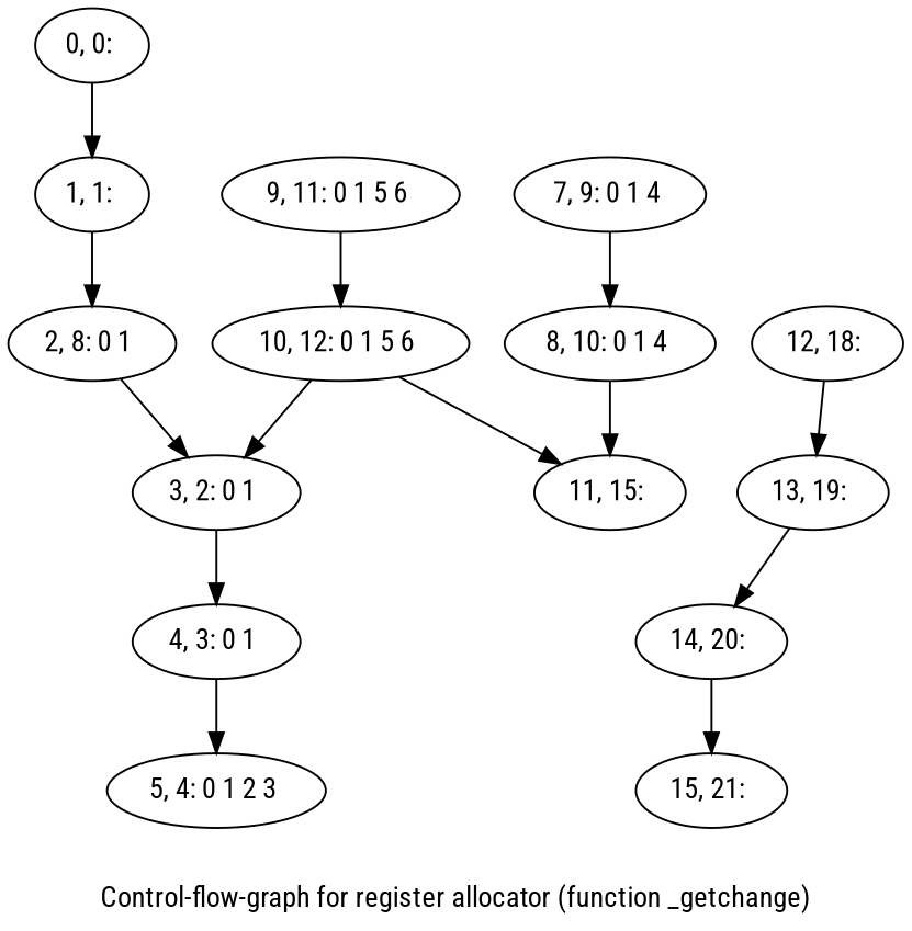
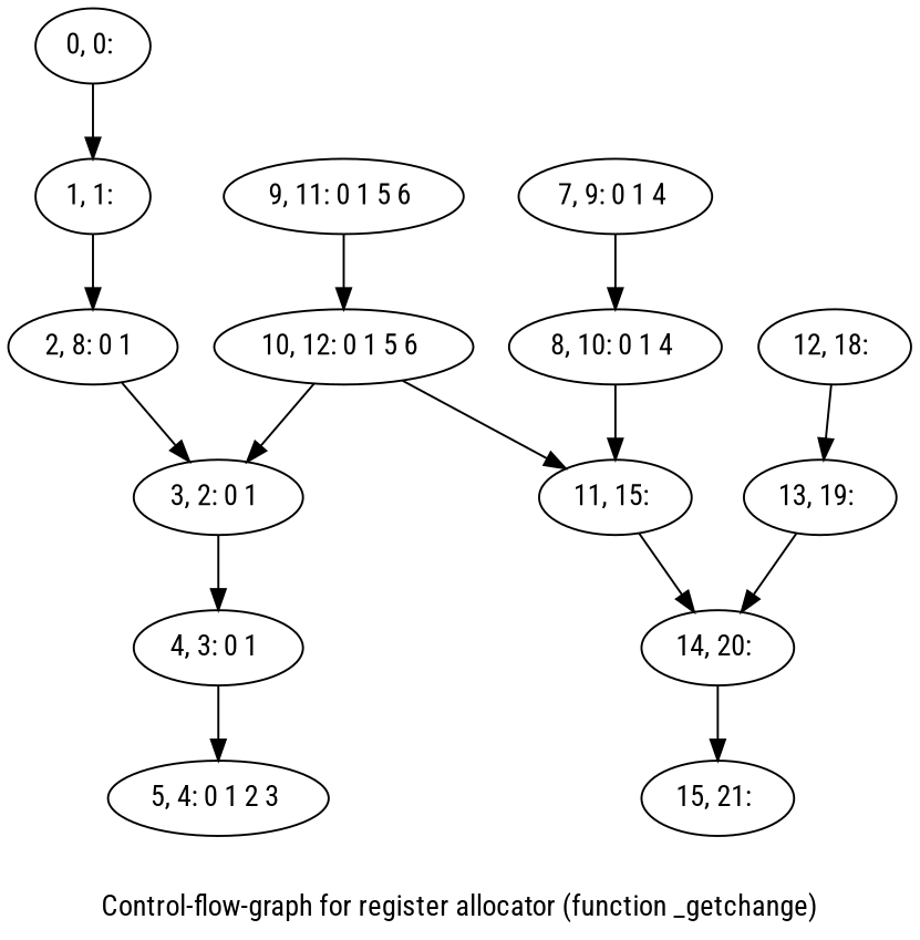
  digraph {
    fontname="Roboto Condensed"
    label="Control-flow-graph for register allocator (function _getchange)"
    node [fontname="Roboto Condensed"]
    edge [fontname="Roboto Condensed"]
    n1 [label="0, 0: "]
    n2 [label="1, 1: "]
    n3 [label="2, 8: 0 1 "]
    n4 [label="3, 2: 0 1 "]
    n5 [label="4, 3: 0 1 "]
    n6 [label="5, 4: 0 1 2 3 "]
    n7 [label="7, 9: 0 1 4 "]
    n8 [label="8, 10: 0 1 4 "]
    n9 [label="12, 18: "]
    n10 [label="13, 19: "]
    n11 [label="11, 15: "]
    n12 [label="9, 11: 0 1 5 6 "]
    n13 [label="10, 12: 0 1 5 6 "]
    n14 [label="14, 20: "]
    n15 [label="15, 21: "]
    n1 -> n2
    n2 -> n3
    n3 -> n4
    n4 -> n5
    n5 -> n6
    n7 -> n8
    n8 -> n11
    n9 -> n10
    n10 -> n14
+   n11 -> n14
    n12 -> n13
    n13 -> n4
    n13 -> n11
    n14 -> n15
  }
